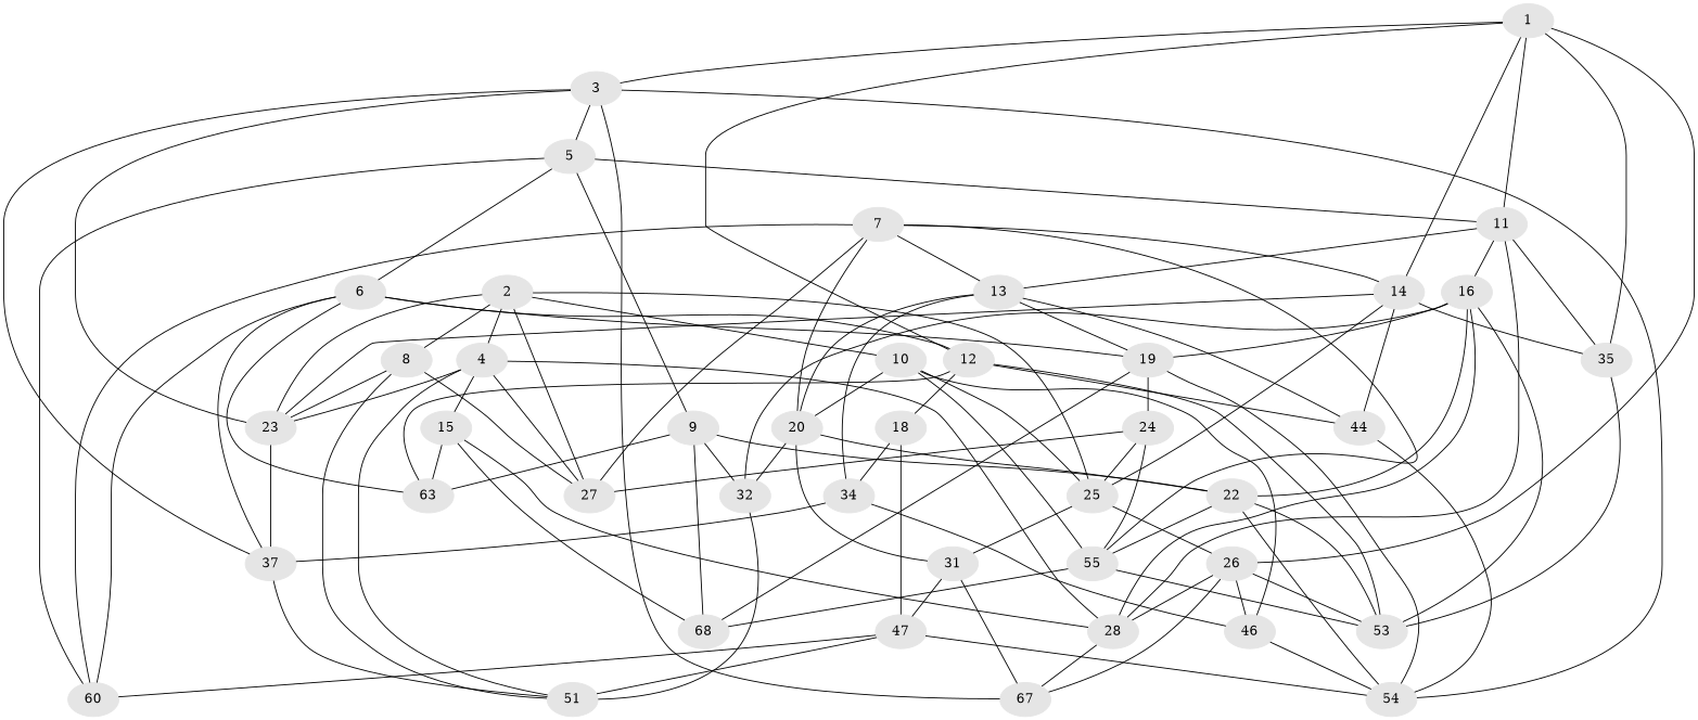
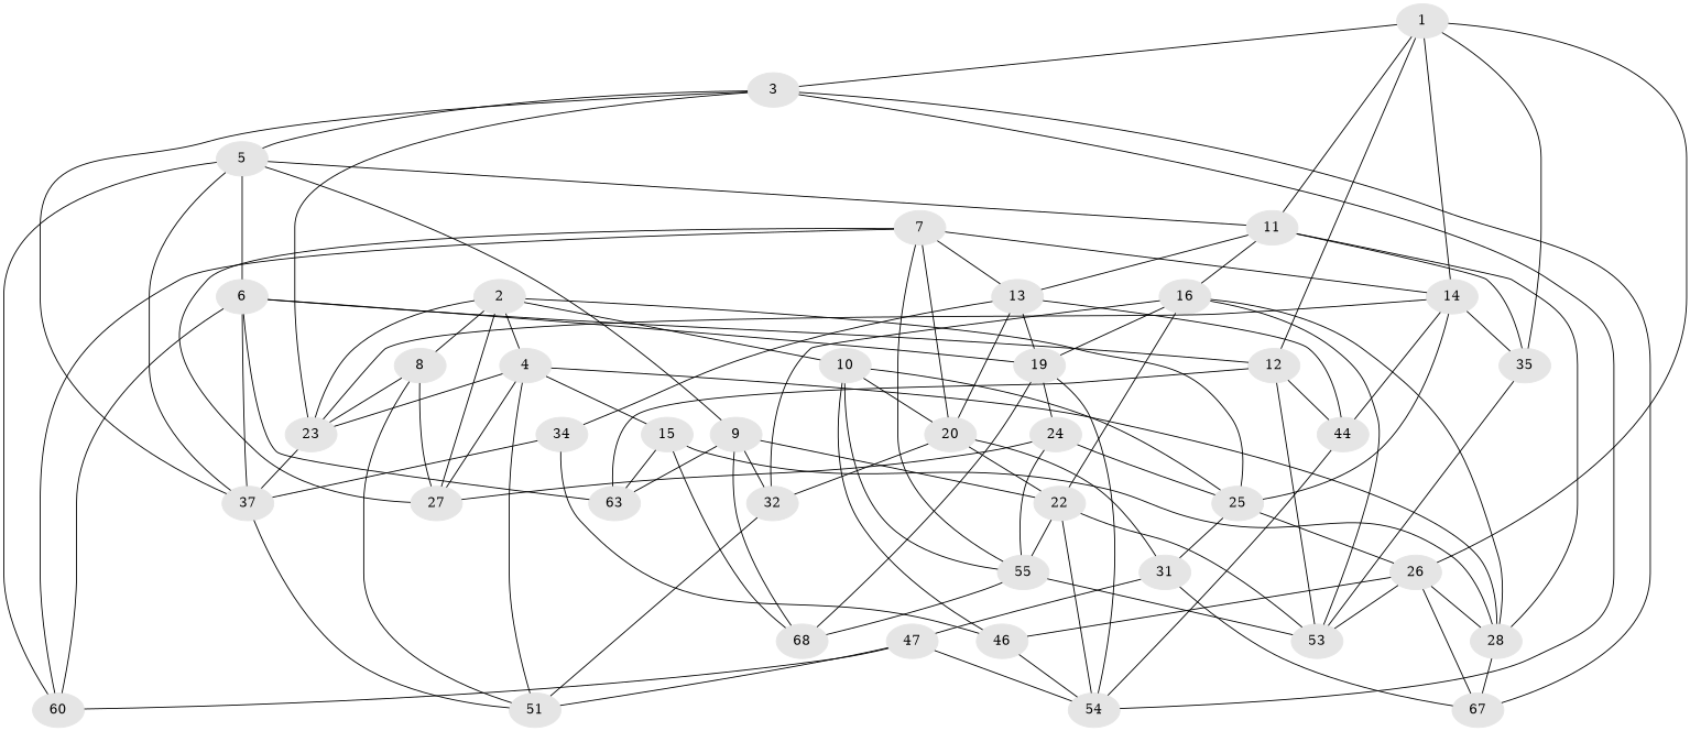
  graph {
    node [color=gray90 style=filled]
    1 [super="+57"]
    3 [super="+36"]
    11 [super="+21"]
    12 [super="+39"]
    14 [super="+40"]
    26 [super="+29"]
    35
    23 [super="+59"]
    5 [super="+72"]
    37 [super="+49"]
    54 [super="+69"]
    67
    28 [super="+68"]
    13 [super="+43"]
    16 [super="+58"]
    63
-   18 [super="+71"]
    44
    53 [super="+70"]
    25 [super="+33"]
    46
    2 [super="+56"]
    4 [super="+50"]
    8
    10 [super="+66"]
    27 [super="+38"]
    15
    51 [super="+62"]
    20 [super="+55"]
    n30 [label=55 super="+48"]
    31
    6 [super="+41"]
    9 [super="+65"]
    60
    n35 [label=68]
    19 [super="+42"]
    22 [super="+73"]
    32 [super="+52"]
    24
    7 [super="+17"]
    34
    47 [super="+61"]
    1 -- 3
    1 -- 11
    1 -- 12
    1 -- 14
    1 -- 26
    1 -- 35
    3 -- 23
    3 -- 5
    3 -- 37
    3 -- 54
    3 -- 67
    11 -- 35
    11 -- 28
    11 -- 13
    11 -- 16
    12 -- 63
-   12 -- 18
    12 -- 44
    12 -- 53
    14 -- 35
    14 -- 23
    14 -- 44
    14 -- 25
    26 -- 67
    26 -- 28
    26 -- 53
    26 -- 46
    35 -- 53
    23 -- 37
    5 -- 11
+   5 -- 37
    5 -- 6
    5 -- 9
    5 -- 60
    37 -- 51
    28 -- 67
    13 -- 44
    13 -- 20
    13 -- 19
    13 -- 34
    16 -- 28
    16 -- 53
    16 -- 19
    16 -- 22
    16 -- 32
-   18 -- 34
-   18 -- 47 [weight=2]
    44 -- 54
    25 -- 26
    25 -- 31
    46 -- 54
    2 -- 23
    2 -- 25
    2 -- 4
    2 -- 8
    2 -- 10
    2 -- 27
    4 -- 23
    4 -- 28
    4 -- 27
    4 -- 15
    4 -- 51
    8 -- 23
    8 -- 27
    8 -- 51
    10 -- 25
    10 -- 46
    10 -- 20
    10 -- n30
    15 -- 28
    15 -- 63
    15 -- n35
    20 -- 31
    20 -- 22
    20 -- 32
    n30 -- 53
    n30 -- n35
    31 -- 67
    31 -- 47
    6 -- 12
    6 -- 37
    6 -- 63
    6 -- 60
    6 -- 19
    9 -- 63
    9 -- n35
    9 -- 22
    9 -- 32 [weight=2]
    19 -- 54
    19 -- n35
    19 -- 24
    22 -- 54
    22 -- 53
    22 -- n30
    32 -- 51 [weight=2]
    24 -- 25
    24 -- 27
    24 -- n30
    7 -- 14
    7 -- 13
    7 -- 27
    7 -- 20
    7 -- n30
    7 -- 60
    34 -- 37
    34 -- 46
    47 -- 54
    47 -- 51
    47 -- 60
  }
